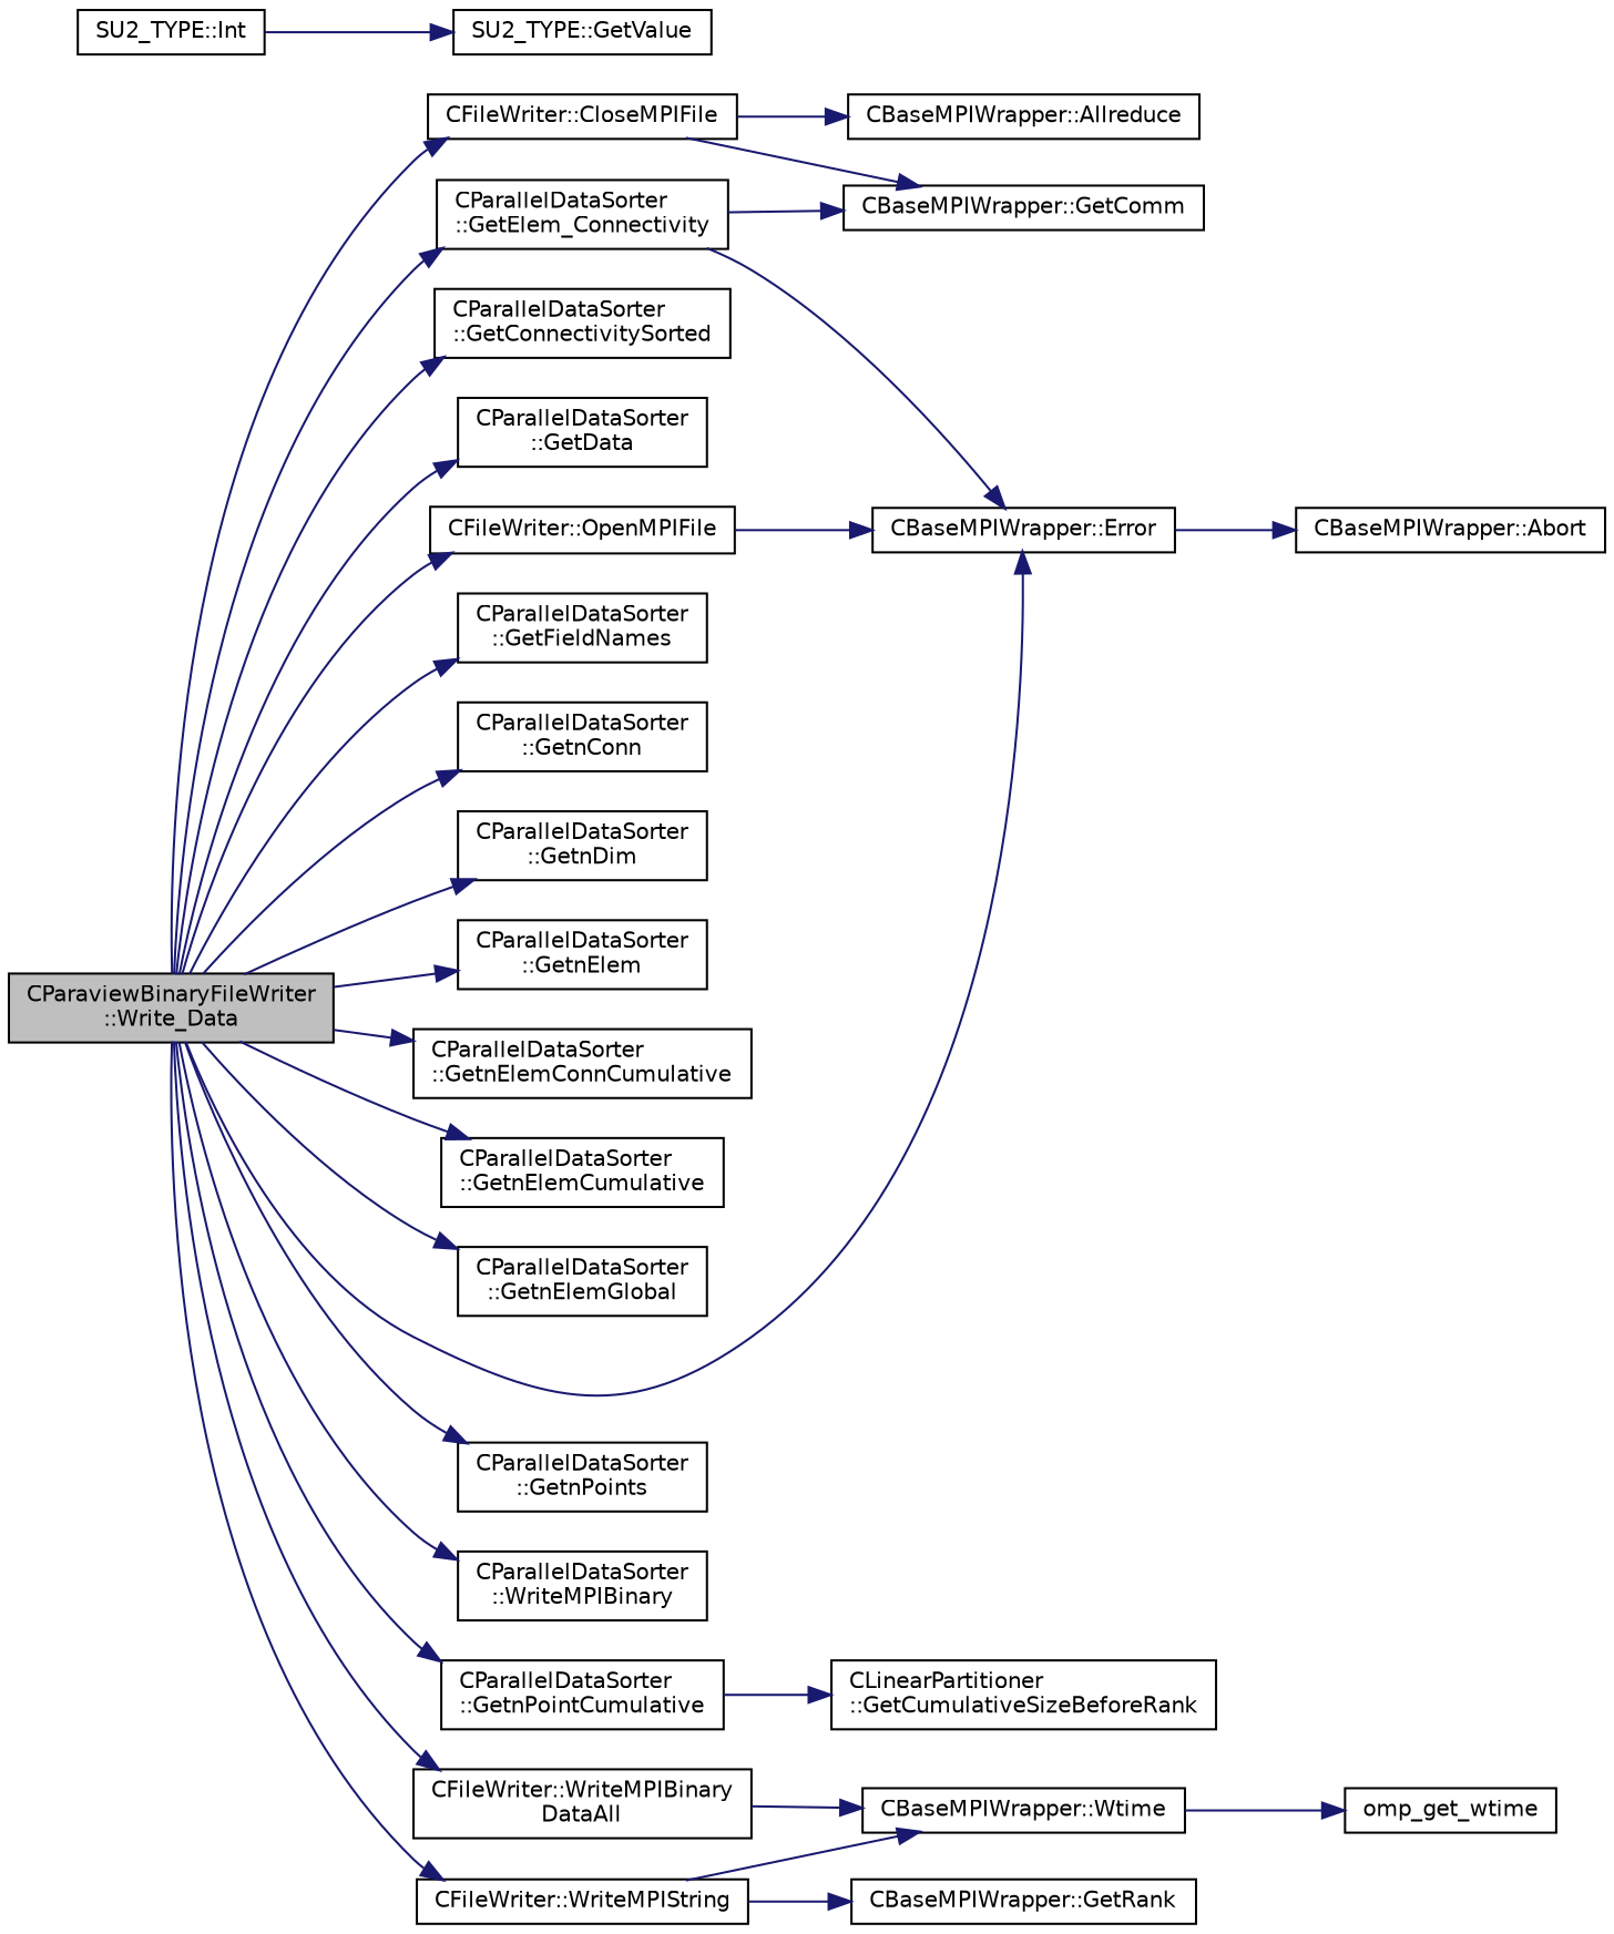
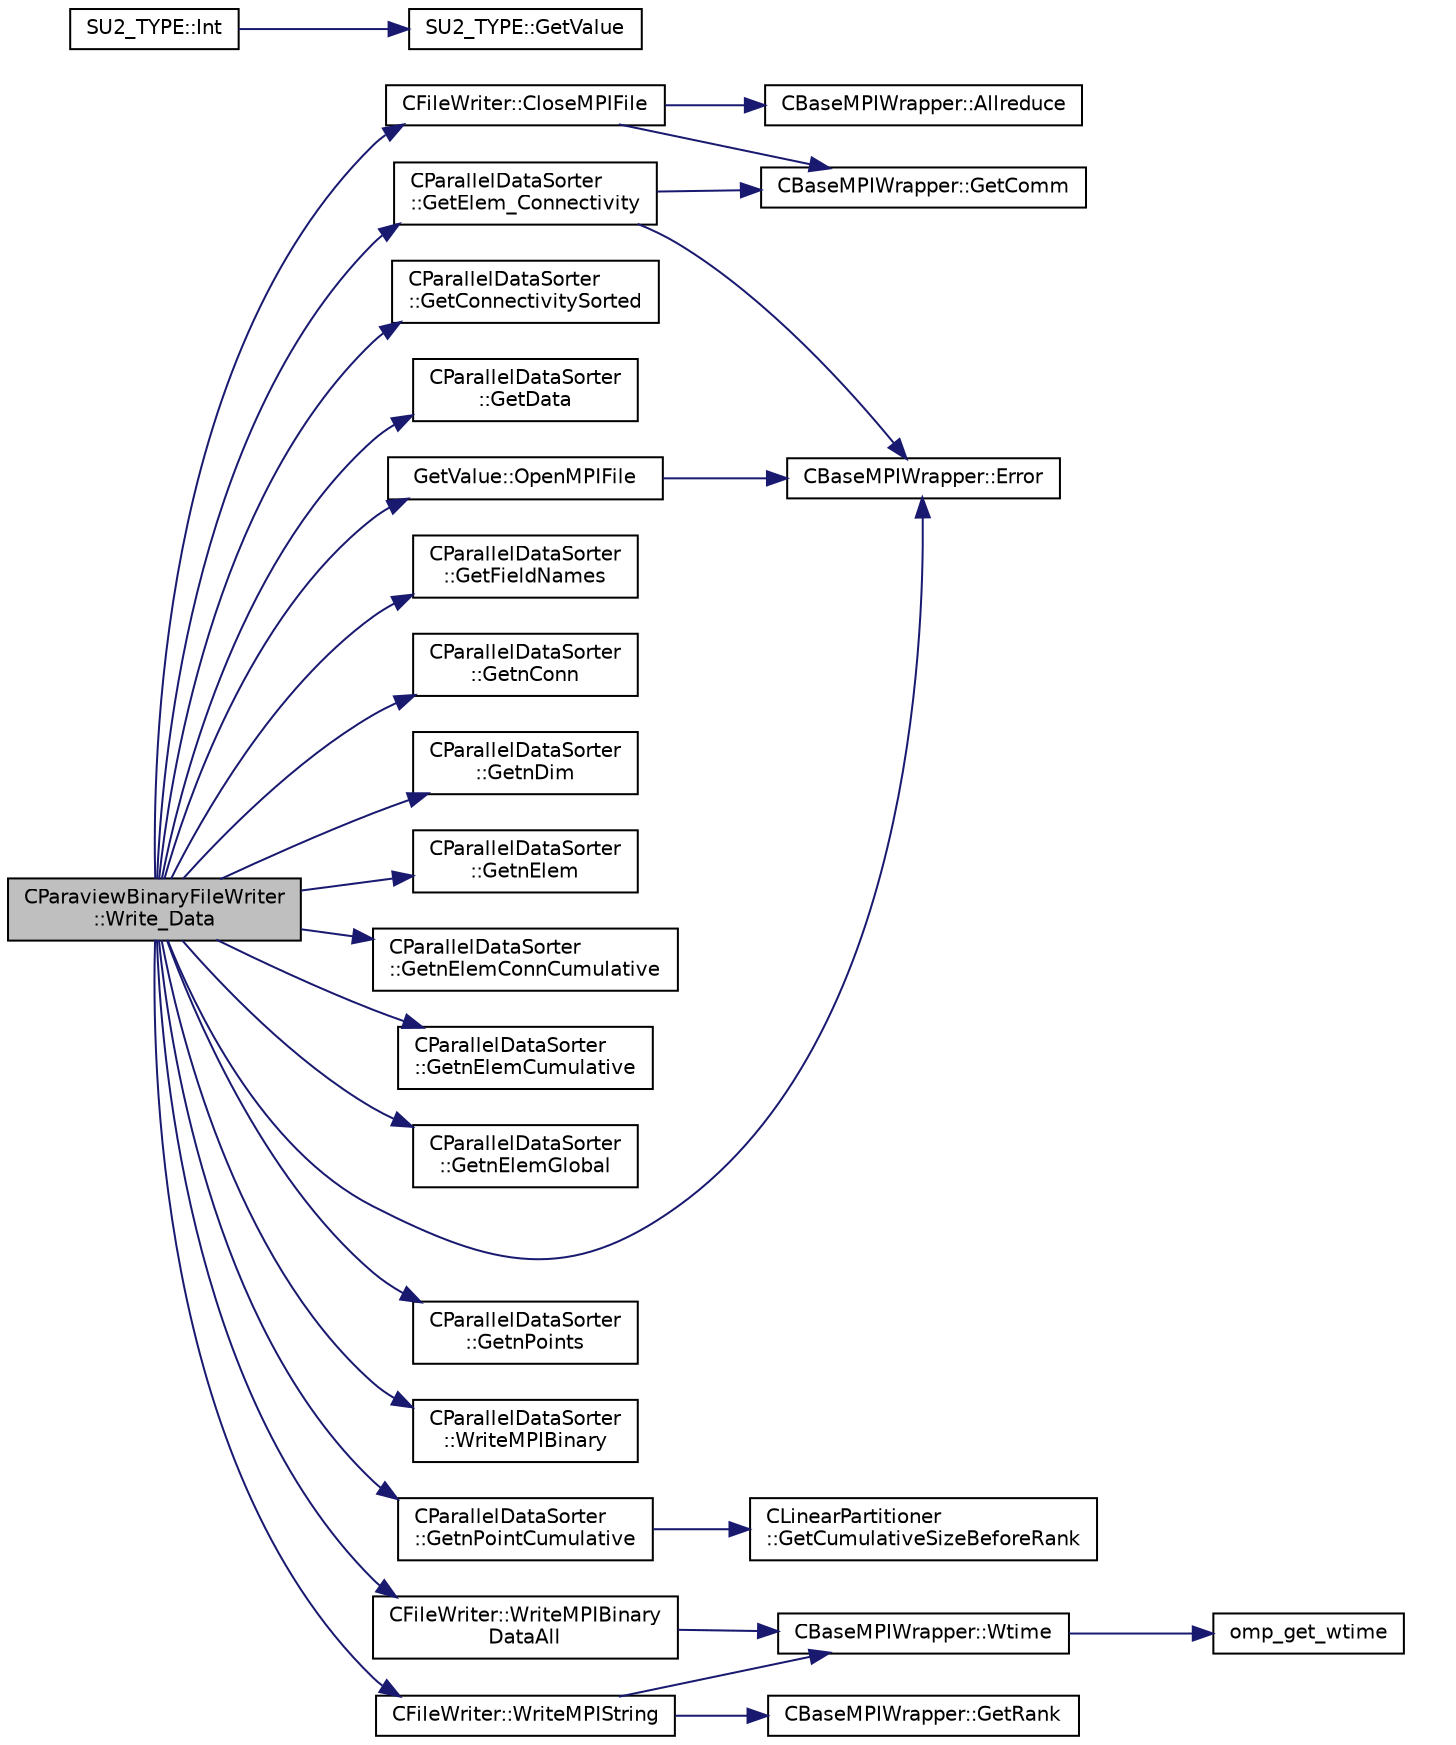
  digraph {
    rankdir=LR
    node [color=black fillcolor=white fontname=Helvetica fontsize=10 shape=record style=filled]
    edge [color=midnightblue fontname=Helvetica fontsize=10 labelfontname=Helvetica labelfontsize=10 style=solid]
    n1 [fillcolor=grey75 fontcolor=black height=0.2 label="CParaviewBinaryFileWriter\l::Write_Data" width=0.4]
    n2 [height=0.2 label="CFileWriter::CloseMPIFile" width=0.4]
    n3 [height=0.2 label="CBaseMPIWrapper::Error" width=0.4]
    n4 [height=0.2 label="CParallelDataSorter\l::GetConnectivitySorted" width=0.4]
    n5 [height=0.2 label="CParallelDataSorter\l::GetData" width=0.4]
    n6 [height=0.2 label="CParallelDataSorter\l::GetElem_Connectivity" width=0.4]
    n7 [height=0.2 label="CParallelDataSorter\l::GetFieldNames" width=0.4]
    n8 [height=0.2 label="CParallelDataSorter\l::GetnConn" width=0.4]
    n9 [height=0.2 label="CParallelDataSorter\l::GetnDim" width=0.4]
    n10 [height=0.2 label="CParallelDataSorter\l::GetnElem" width=0.4]
    n11 [height=0.2 label="CParallelDataSorter\l::GetnElemConnCumulative" width=0.4]
    n12 [height=0.2 label="CParallelDataSorter\l::GetnElemCumulative" width=0.4]
    n13 [height=0.2 label="CParallelDataSorter\l::GetnElemGlobal" width=0.4]
    n14 [height=0.2 label="CParallelDataSorter\l::GetnPointCumulative" width=0.4]
    n15 [height=0.2 label="CParallelDataSorter\l::GetnPoints" width=0.4]
    n16 [height=0.2 label="CParallelDataSorter\l::WriteMPIBinary" width=0.4]
-   n17 [height=0.2 label="CFileWriter::OpenMPIFile" width=0.4]
+   n17 [height=0.2 label="GetValue::OpenMPIFile" width=0.4]
    n18 [height=0.2 label="CFileWriter::WriteMPIBinary\lDataAll" width=0.4]
    n19 [height=0.2 label="CFileWriter::WriteMPIString" width=0.4]
    n20 [height=0.2 label="CBaseMPIWrapper::Allreduce" width=0.4]
    n21 [height=0.2 label="CBaseMPIWrapper::GetComm" width=0.4]
-   n22 [height=0.2 label="CBaseMPIWrapper::Abort" width=0.4]
    n23 [height=0.2 label="CLinearPartitioner\l::GetCumulativeSizeBeforeRank" width=0.4]
    n24 [height=0.2 label="SU2_TYPE::Int" width=0.4]
    n25 [height=0.2 label="SU2_TYPE::GetValue" width=0.4]
    n26 [height=0.2 label="CBaseMPIWrapper::Wtime" width=0.4]
    n27 [height=0.2 label="CBaseMPIWrapper::GetRank" width=0.4]
    n28 [height=0.2 label=omp_get_wtime width=0.4]
    n1 -> n2
    n1 -> n3
    n1 -> n4
    n1 -> n5
    n1 -> n6
    n1 -> n7
    n1 -> n8
    n1 -> n9
    n1 -> n10
    n1 -> n11
    n1 -> n12
    n1 -> n13
    n1 -> n14
    n1 -> n15
    n1 -> n16
    n1 -> n17
    n1 -> n18
    n1 -> n19
    n2 -> n20
    n2 -> n21
-   n3 -> n22
    n6 -> n3
    n6 -> n21
    n14 -> n23
    n17 -> n3
    n18 -> n26
    n19 -> n26
    n19 -> n27
    n24 -> n25
    n26 -> n28
  }
